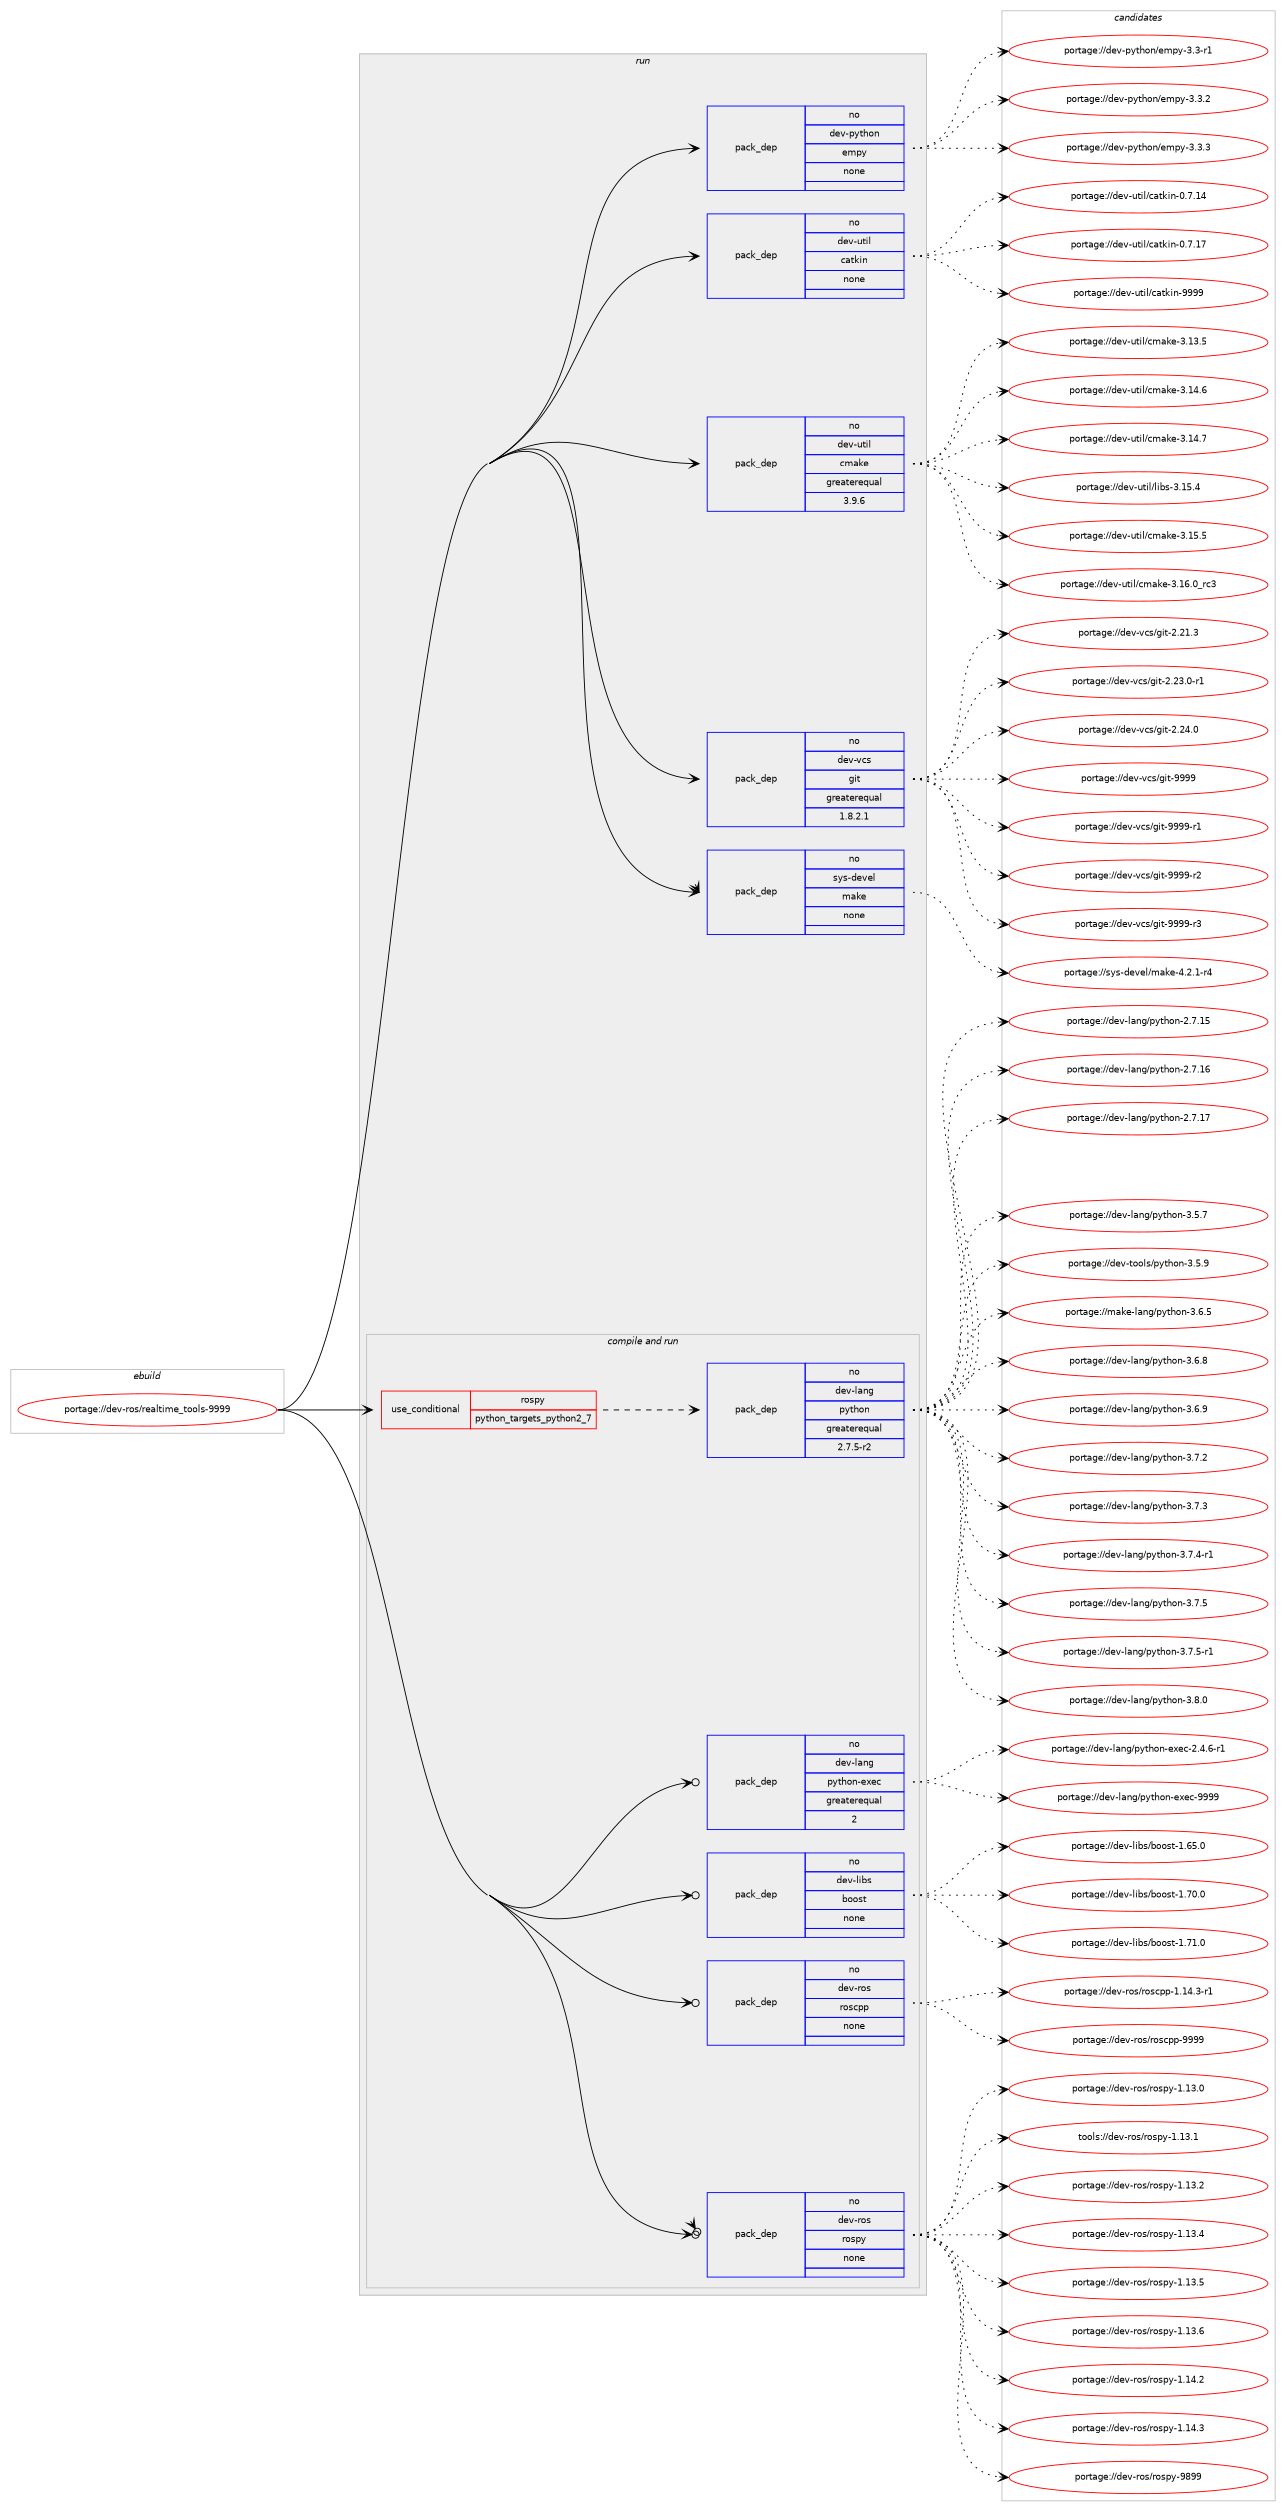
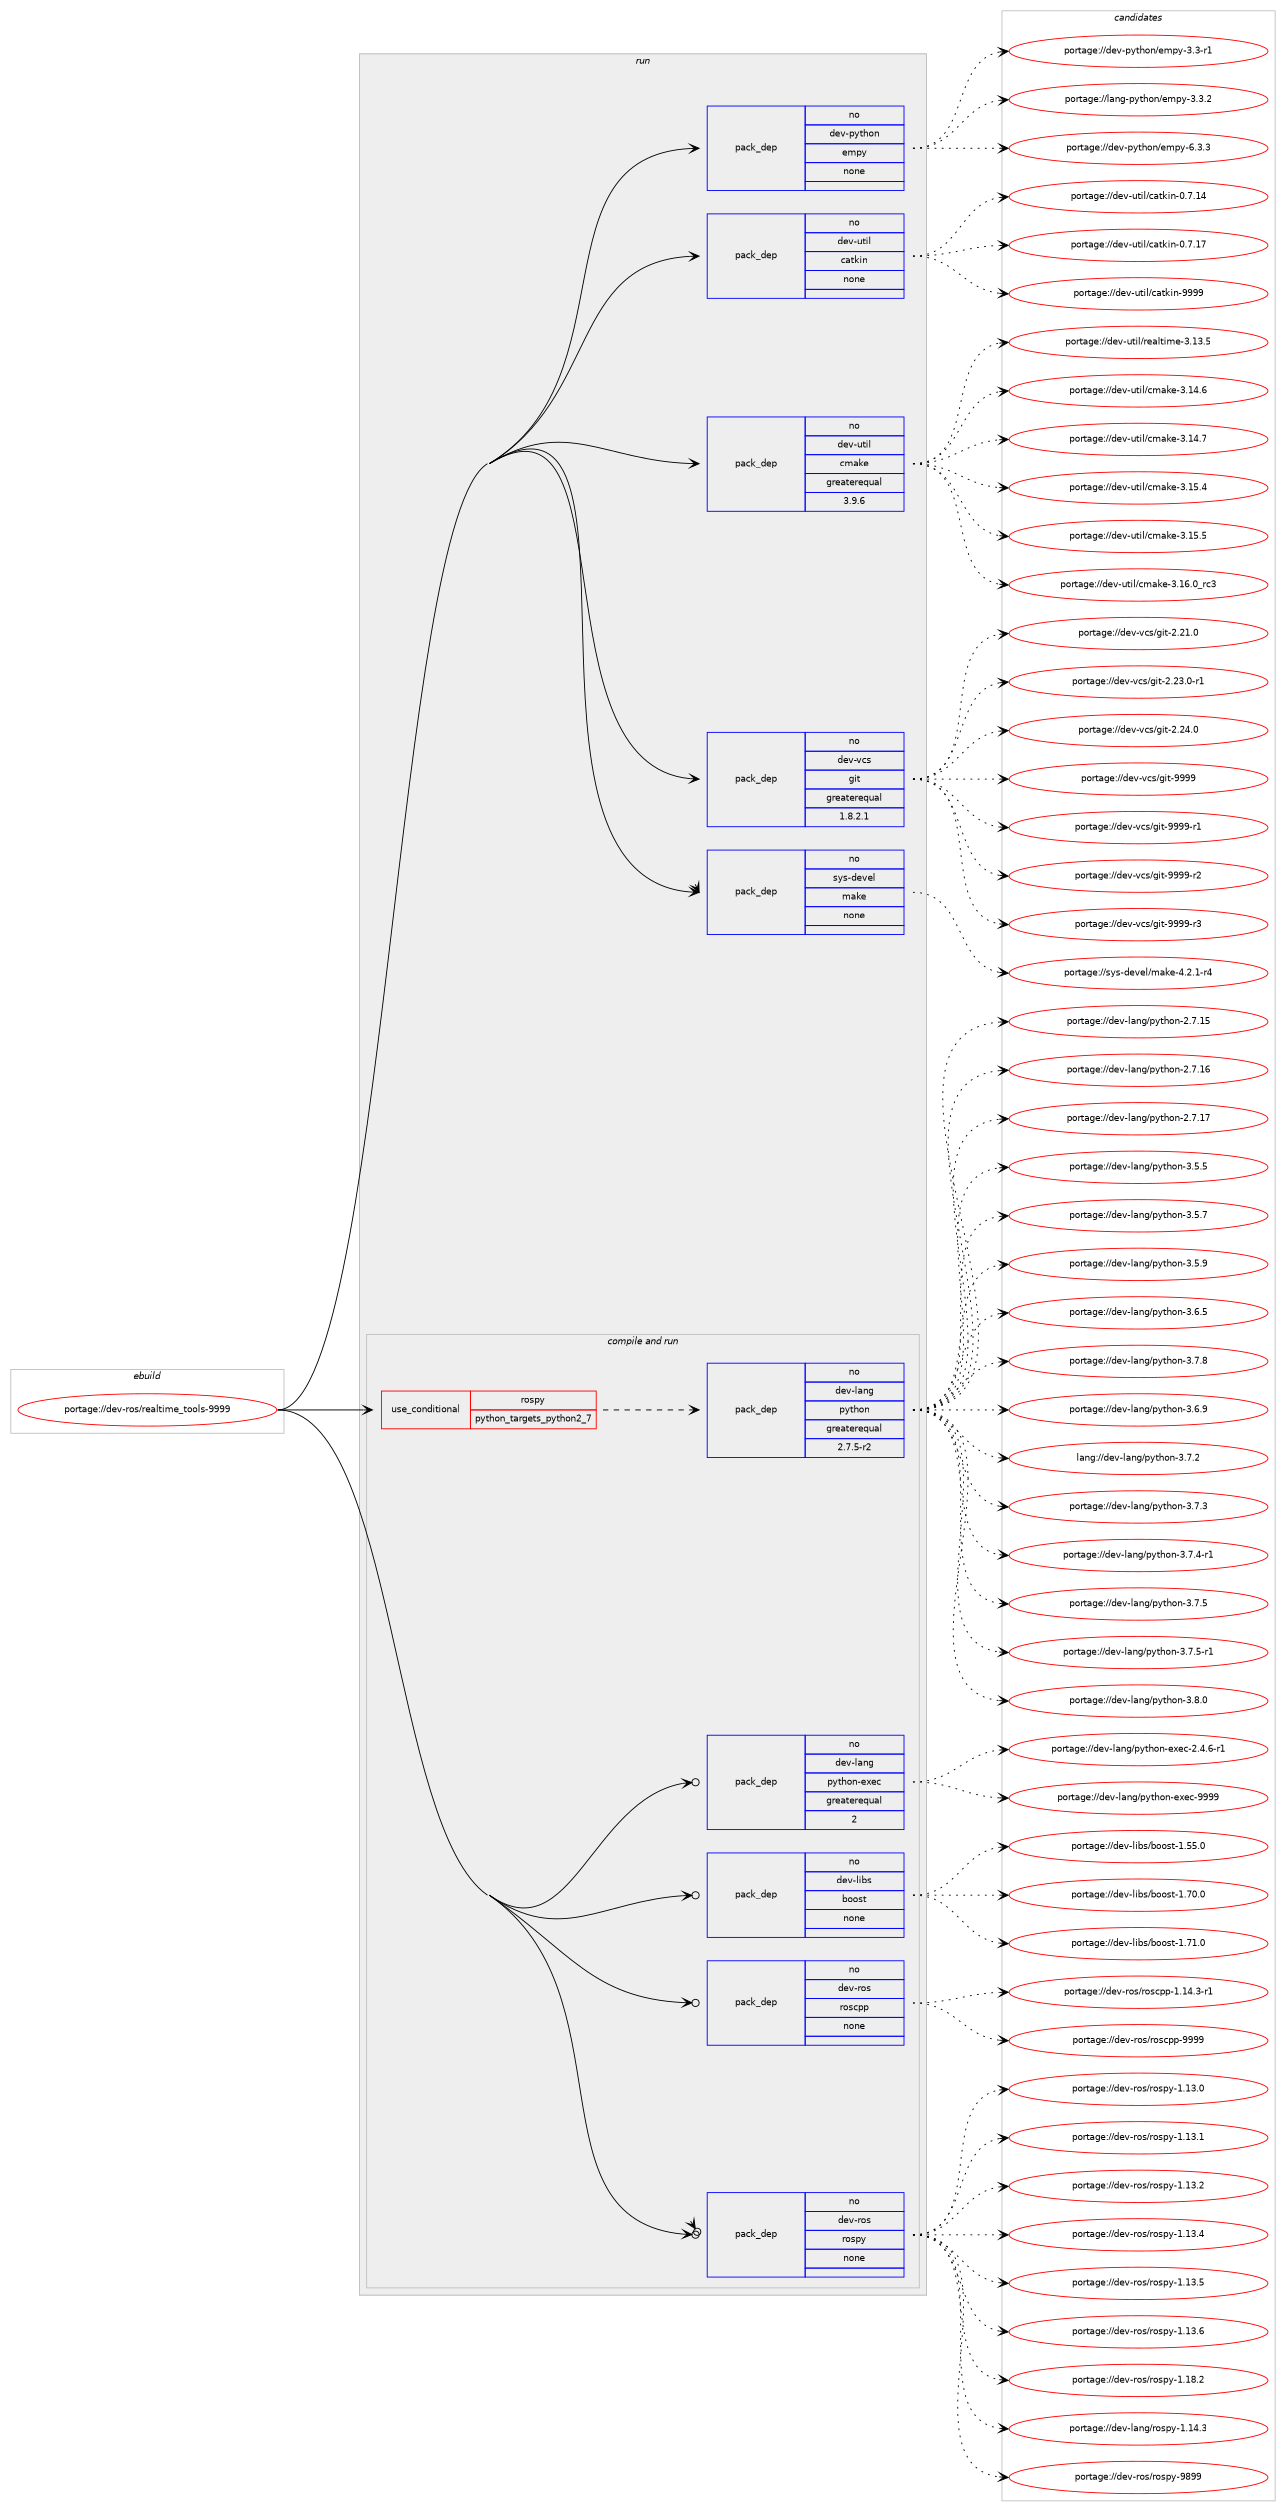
  digraph {
    compound=true
    concentrate=true
    fontname=Helvetica
    fontsize=10
    newrank=true
    rankdir=LR
    ranksep=1.5
    node [color=red fontname=Helvetica fontsize=10]
    edge [arrowhead=vee headport=w style=dotted tailport=e weight=100]
    n1 [label="portage://dev-ros/realtime_tools-9999" width=4]
    n2 [color=blue label=<<TABLE BORDER="0" CELLBORDER="1" CELLSPACING="0" CELLPADDING="4" WIDTH="220"><TR><TD ROWSPAN="6" CELLPADDING="30">pack_dep</TD></TR><TR><TD WIDTH="110">no</TD></TR><TR><TD>dev-python</TD></TR><TR><TD>empy</TD></TR><TR><TD>none</TD></TR><TR><TD></TD></TR></TABLE>> shape=none]
    n3 [color=blue label=<<TABLE BORDER="0" CELLBORDER="1" CELLSPACING="0" CELLPADDING="4" WIDTH="220"><TR><TD ROWSPAN="6" CELLPADDING="30">pack_dep</TD></TR><TR><TD WIDTH="110">no</TD></TR><TR><TD>dev-util</TD></TR><TR><TD>catkin</TD></TR><TR><TD>none</TD></TR><TR><TD></TD></TR></TABLE>> shape=none]
    n4 [color=blue label=<<TABLE BORDER="0" CELLBORDER="1" CELLSPACING="0" CELLPADDING="4" WIDTH="220"><TR><TD ROWSPAN="6" CELLPADDING="30">pack_dep</TD></TR><TR><TD WIDTH="110">no</TD></TR><TR><TD>dev-util</TD></TR><TR><TD>cmake</TD></TR><TR><TD>greaterequal</TD></TR><TR><TD>3.9.6</TD></TR></TABLE>> shape=none]
    n5 [color=blue label=<<TABLE BORDER="0" CELLBORDER="1" CELLSPACING="0" CELLPADDING="4" WIDTH="220"><TR><TD ROWSPAN="6" CELLPADDING="30">pack_dep</TD></TR><TR><TD WIDTH="110">no</TD></TR><TR><TD>dev-vcs</TD></TR><TR><TD>git</TD></TR><TR><TD>greaterequal</TD></TR><TR><TD>1.8.2.1</TD></TR></TABLE>> shape=none]
    n6 [color=blue label=<<TABLE BORDER="0" CELLBORDER="1" CELLSPACING="0" CELLPADDING="4" WIDTH="220"><TR><TD ROWSPAN="6" CELLPADDING="30">pack_dep</TD></TR><TR><TD WIDTH="110">no</TD></TR><TR><TD>sys-devel</TD></TR><TR><TD>make</TD></TR><TR><TD>none</TD></TR><TR><TD></TD></TR></TABLE>> shape=none]
    n7 [color=blue label=<<TABLE BORDER="0" CELLBORDER="1" CELLSPACING="0" CELLPADDING="4" WIDTH="220"><TR><TD ROWSPAN="6" CELLPADDING="30">pack_dep</TD></TR><TR><TD WIDTH="110">no</TD></TR><TR><TD>dev-lang</TD></TR><TR><TD>python</TD></TR><TR><TD>greaterequal</TD></TR><TR><TD>2.7.5-r2</TD></TR></TABLE>> shape=none]
    n8 [label=<<TABLE BORDER="0" CELLBORDER="1" CELLSPACING="0" CELLPADDING="4"><TR><TD ROWSPAN="3" CELLPADDING="10">use_conditional</TD></TR><TR><TD>rospy</TD></TR><TR><TD>python_targets_python2_7</TD></TR></TABLE>> shape=none]
    n9 [color=blue label=<<TABLE BORDER="0" CELLBORDER="1" CELLSPACING="0" CELLPADDING="4" WIDTH="220"><TR><TD ROWSPAN="6" CELLPADDING="30">pack_dep</TD></TR><TR><TD WIDTH="110">no</TD></TR><TR><TD>dev-lang</TD></TR><TR><TD>python-exec</TD></TR><TR><TD>greaterequal</TD></TR><TR><TD>2</TD></TR></TABLE>> shape=none]
    n10 [color=blue label=<<TABLE BORDER="0" CELLBORDER="1" CELLSPACING="0" CELLPADDING="4" WIDTH="220"><TR><TD ROWSPAN="6" CELLPADDING="30">pack_dep</TD></TR><TR><TD WIDTH="110">no</TD></TR><TR><TD>dev-libs</TD></TR><TR><TD>boost</TD></TR><TR><TD>none</TD></TR><TR><TD></TD></TR></TABLE>> shape=none]
    n11 [color=blue label=<<TABLE BORDER="0" CELLBORDER="1" CELLSPACING="0" CELLPADDING="4" WIDTH="220"><TR><TD ROWSPAN="6" CELLPADDING="30">pack_dep</TD></TR><TR><TD WIDTH="110">no</TD></TR><TR><TD>dev-ros</TD></TR><TR><TD>roscpp</TD></TR><TR><TD>none</TD></TR><TR><TD></TD></TR></TABLE>> shape=none]
    n12 [color=blue label=<<TABLE BORDER="0" CELLBORDER="1" CELLSPACING="0" CELLPADDING="4" WIDTH="220"><TR><TD ROWSPAN="6" CELLPADDING="30">pack_dep</TD></TR><TR><TD WIDTH="110">no</TD></TR><TR><TD>dev-ros</TD></TR><TR><TD>rospy</TD></TR><TR><TD>none</TD></TR><TR><TD></TD></TR></TABLE>> shape=none]
    n13 [label="portage://dev-python/empy-3.3-r1" width=4]
-   n14 [label="portage://dev-python/empy-3.3.2" width=4]
-   n15 [label="portage://dev-python/empy-3.3.3" width=4]
+   n14 [label="portage://lang-python/empy-3.3.2" width=4]
+   n15 [label="portage://dev-python/empy-6.3.3" width=4]
    n16 [label="portage://dev-util/catkin-0.7.14" width=4]
    n17 [label="portage://dev-util/catkin-0.7.17" width=4]
    n18 [label="portage://dev-util/catkin-9999" width=4]
-   n19 [label="portage://dev-util/cmake-3.13.5" width=4]
+   n19 [label="portage://dev-util/realtime-3.13.5" width=4]
    n20 [label="portage://dev-util/cmake-3.14.6" width=4]
    n21 [label="portage://dev-util/cmake-3.14.7" width=4]
-   n22 [label="portage://dev-util/libs-3.15.4" width=4]
+   n22 [label="portage://dev-util/cmake-3.15.4" width=4]
    n23 [label="portage://dev-util/cmake-3.15.5" width=4]
    n24 [label="portage://dev-util/cmake-3.16.0_rc3" width=4]
-   n25 [label="portage://dev-vcs/git-2.21.3" width=4]
+   n25 [label="portage://dev-vcs/git-2.21.0" width=4]
    n26 [label="portage://dev-vcs/git-2.23.0-r1" width=4]
    n27 [label="portage://dev-vcs/git-2.24.0" width=4]
    n28 [label="portage://dev-vcs/git-9999" width=4]
    n29 [label="portage://dev-vcs/git-9999-r1" width=4]
    n30 [label="portage://dev-vcs/git-9999-r2" width=4]
    n31 [label="portage://dev-vcs/git-9999-r3" width=4]
    n32 [label="portage://sys-devel/make-4.2.1-r4" width=4]
    n33 [label="portage://dev-lang/python-2.7.15" width=4]
    n34 [label="portage://dev-lang/python-2.7.16" width=4]
    n35 [label="portage://dev-lang/python-2.7.17" width=4]
+   n36 [label="portage://dev-lang/python-3.5.5" width=4]
    n37 [label="portage://dev-lang/python-3.5.7" width=4]
-   n38 [label="portage://dev-tools/python-3.5.9" width=4]
-   n39 [label="portage://make-lang/python-3.6.5" width=4]
-   n40 [label="portage://dev-lang/python-3.6.8" width=4]
+   n38 [label="portage://dev-lang/python-3.5.9" width=4]
+   n39 [label="portage://dev-lang/python-3.6.5" width=4]
+   n40 [label="portage://dev-lang/python-3.7.8" width=4]
    n41 [label="portage://dev-lang/python-3.6.9" width=4]
-   n42 [label="portage://dev-lang/python-3.7.2" width=4]
+   n42 [label="lang://dev-lang/python-3.7.2" width=4]
    n43 [label="portage://dev-lang/python-3.7.3" width=4]
    n44 [label="portage://dev-lang/python-3.7.4-r1" width=4]
    n45 [label="portage://dev-lang/python-3.7.5" width=4]
    n46 [label="portage://dev-lang/python-3.7.5-r1" width=4]
    n47 [label="portage://dev-lang/python-3.8.0" width=4]
    n48 [label="portage://dev-lang/python-exec-2.4.6-r1" width=4]
    n49 [label="portage://dev-lang/python-exec-9999" width=4]
-   n50 [label="portage://dev-libs/boost-1.65.0" width=4]
+   n50 [label="portage://dev-libs/boost-1.55.0" width=4]
    n51 [label="portage://dev-libs/boost-1.70.0" width=4]
    n52 [label="portage://dev-libs/boost-1.71.0" width=4]
    n53 [label="portage://dev-ros/roscpp-1.14.3-r1" width=4]
    n54 [label="portage://dev-ros/roscpp-9999" width=4]
    n55 [label="portage://dev-ros/rospy-1.13.0" width=4]
-   n56 [label="tools://dev-ros/rospy-1.13.1" width=4]
+   n56 [label="portage://dev-ros/rospy-1.13.1" width=4]
    n57 [label="portage://dev-ros/rospy-1.13.2" width=4]
    n58 [label="portage://dev-ros/rospy-1.13.4" width=4]
    n59 [label="portage://dev-ros/rospy-1.13.5" width=4]
    n60 [label="portage://dev-ros/rospy-1.13.6" width=4]
-   n61 [label="portage://dev-ros/rospy-1.14.2" width=4]
-   n62 [label="portage://dev-ros/rospy-1.14.3" width=4]
+   n61 [label="portage://dev-ros/rospy-1.18.2" width=4]
+   n62 [label="portage://dev-lang/rospy-1.14.3" width=4]
    n63 [label="portage://dev-ros/rospy-9899" width=4]
    subgraph cluster_1 {
      color=gray
      label=<<i>ebuild</i>>
      rank=same
      n1
    }
    subgraph cluster_2 {
      color=gray
      label=<<i>dependencies</i>>
      subgraph cluster_3 {
        color=gray
        fillcolor="#eeeeee"
        label=<<i>compile</i>>
        style=filled
        subgraph sub_4 {
          color=gray
          fillcolor="#eeeeee"
          label=<<i>compile</i>>
          style=filled
          n2
        }
        subgraph sub_5 {
          color=gray
          fillcolor="#eeeeee"
          label=<<i>compile</i>>
          style=filled
          n3
        }
        subgraph sub_6 {
          color=gray
          fillcolor="#eeeeee"
          label=<<i>compile</i>>
          style=filled
          n4
        }
        subgraph sub_7 {
          color=gray
          fillcolor="#eeeeee"
          label=<<i>compile</i>>
          style=filled
          n5
        }
        subgraph sub_8 {
          color=gray
          fillcolor="#eeeeee"
          label=<<i>compile</i>>
          style=filled
          n6
        }
      }
      subgraph cluster_9 {
        color=gray
        fillcolor="#eeeeee"
        label=<<i>run</i>>
        style=filled
      }
      subgraph cluster_10 {
        color=gray
        fillcolor="#eeeeee"
        label=<<i>compile and run</i>>
        style=filled
        subgraph sub_11 {
          color=gray
          fillcolor="#eeeeee"
          label=<<i>compile and run</i>>
          style=filled
          n8
          subgraph sub_12 {
            color=gray
            fillcolor="#eeeeee"
            label=<<i>compile and run</i>>
            style=filled
            n7
          }
        }
        subgraph sub_13 {
          color=gray
          fillcolor="#eeeeee"
          label=<<i>compile and run</i>>
          style=filled
          n9
        }
        subgraph sub_14 {
          color=gray
          fillcolor="#eeeeee"
          label=<<i>compile and run</i>>
          style=filled
          n10
        }
        subgraph sub_15 {
          color=gray
          fillcolor="#eeeeee"
          label=<<i>compile and run</i>>
          style=filled
          n11
        }
        subgraph sub_16 {
          color=gray
          fillcolor="#eeeeee"
          label=<<i>compile and run</i>>
          style=filled
          n12
        }
      }
    }
    subgraph cluster_17 {
      color=gray
      label=<<i>candidates</i>>
      rank=same
      subgraph sub_18 {
        color=black
        label=<<i>candidates</i>>
        nodesep=1
        rank=same
        n13
        n14
        n15
      }
      subgraph sub_19 {
        color=black
        label=<<i>candidates</i>>
        nodesep=1
        rank=same
        n16
        n17
        n18
      }
      subgraph sub_20 {
        color=black
        label=<<i>candidates</i>>
        nodesep=1
        rank=same
        n19
        n20
        n21
        n22
        n23
        n24
      }
      subgraph sub_21 {
        color=black
        label=<<i>candidates</i>>
        nodesep=1
        rank=same
        n25
        n26
        n27
        n28
        n29
        n30
        n31
      }
      subgraph sub_22 {
        color=black
        label=<<i>candidates</i>>
        nodesep=1
        rank=same
        n32
      }
      subgraph sub_23 {
        color=black
        label=<<i>candidates</i>>
        nodesep=1
        rank=same
        n33
        n34
        n35
+       n36
        n37
        n38
        n39
        n40
        n41
        n42
        n43
        n44
        n45
        n46
        n47
      }
      subgraph sub_24 {
        color=black
        label=<<i>candidates</i>>
        nodesep=1
        rank=same
        n48
        n49
      }
      subgraph sub_25 {
        color=black
        label=<<i>candidates</i>>
        nodesep=1
        rank=same
        n50
        n51
        n52
      }
      subgraph sub_26 {
        color=black
        label=<<i>candidates</i>>
        nodesep=1
        rank=same
        n53
        n54
      }
      subgraph sub_27 {
        color=black
        label=<<i>candidates</i>>
        nodesep=1
        rank=same
        n55
        n56
        n57
        n58
        n59
        n60
        n61
        n62
        n63
      }
    }
    n1 -> n2 [style=solid weight=20]
    n1 -> n3 [style=solid weight=20]
    n1 -> n4 [style=solid weight=20]
    n1 -> n5 [style=solid weight=20]
    n1 -> n6 [style=solid weight=20]
    n1 -> n8 [style=solid weight=20]
    n1 -> n9 [arrowhead=odotvee style=solid weight=20]
    n1 -> n10 [arrowhead=odotvee style=solid weight=20]
    n1 -> n11 [arrowhead=odotvee style=solid weight=20]
    n1 -> n12 [arrowhead=odotvee style=solid weight=20]
    n2 -> n13
    n2 -> n14
    n2 -> n15
    n3 -> n16
    n3 -> n17
    n3 -> n18
    n4 -> n19
    n4 -> n20
    n4 -> n21
    n4 -> n22
    n4 -> n23
    n4 -> n24
    n5 -> n25
    n5 -> n26
    n5 -> n27
    n5 -> n28
    n5 -> n29
    n5 -> n30
    n5 -> n31
    n6 -> n32
    n7 -> n33
    n7 -> n34
    n7 -> n35
+   n7 -> n36
    n7 -> n37
    n7 -> n38
    n7 -> n39
    n7 -> n40
    n7 -> n41
    n7 -> n42
    n7 -> n43
    n7 -> n44
    n7 -> n45
    n7 -> n46
    n7 -> n47
    n8 -> n7 [style=dashed weight=20]
    n9 -> n48
    n9 -> n49
    n10 -> n50
    n10 -> n51
    n10 -> n52
    n11 -> n53
    n11 -> n54
    n12 -> n55
    n12 -> n56
    n12 -> n57
    n12 -> n58
    n12 -> n59
    n12 -> n60
    n12 -> n61
    n12 -> n62
    n12 -> n63
  }
